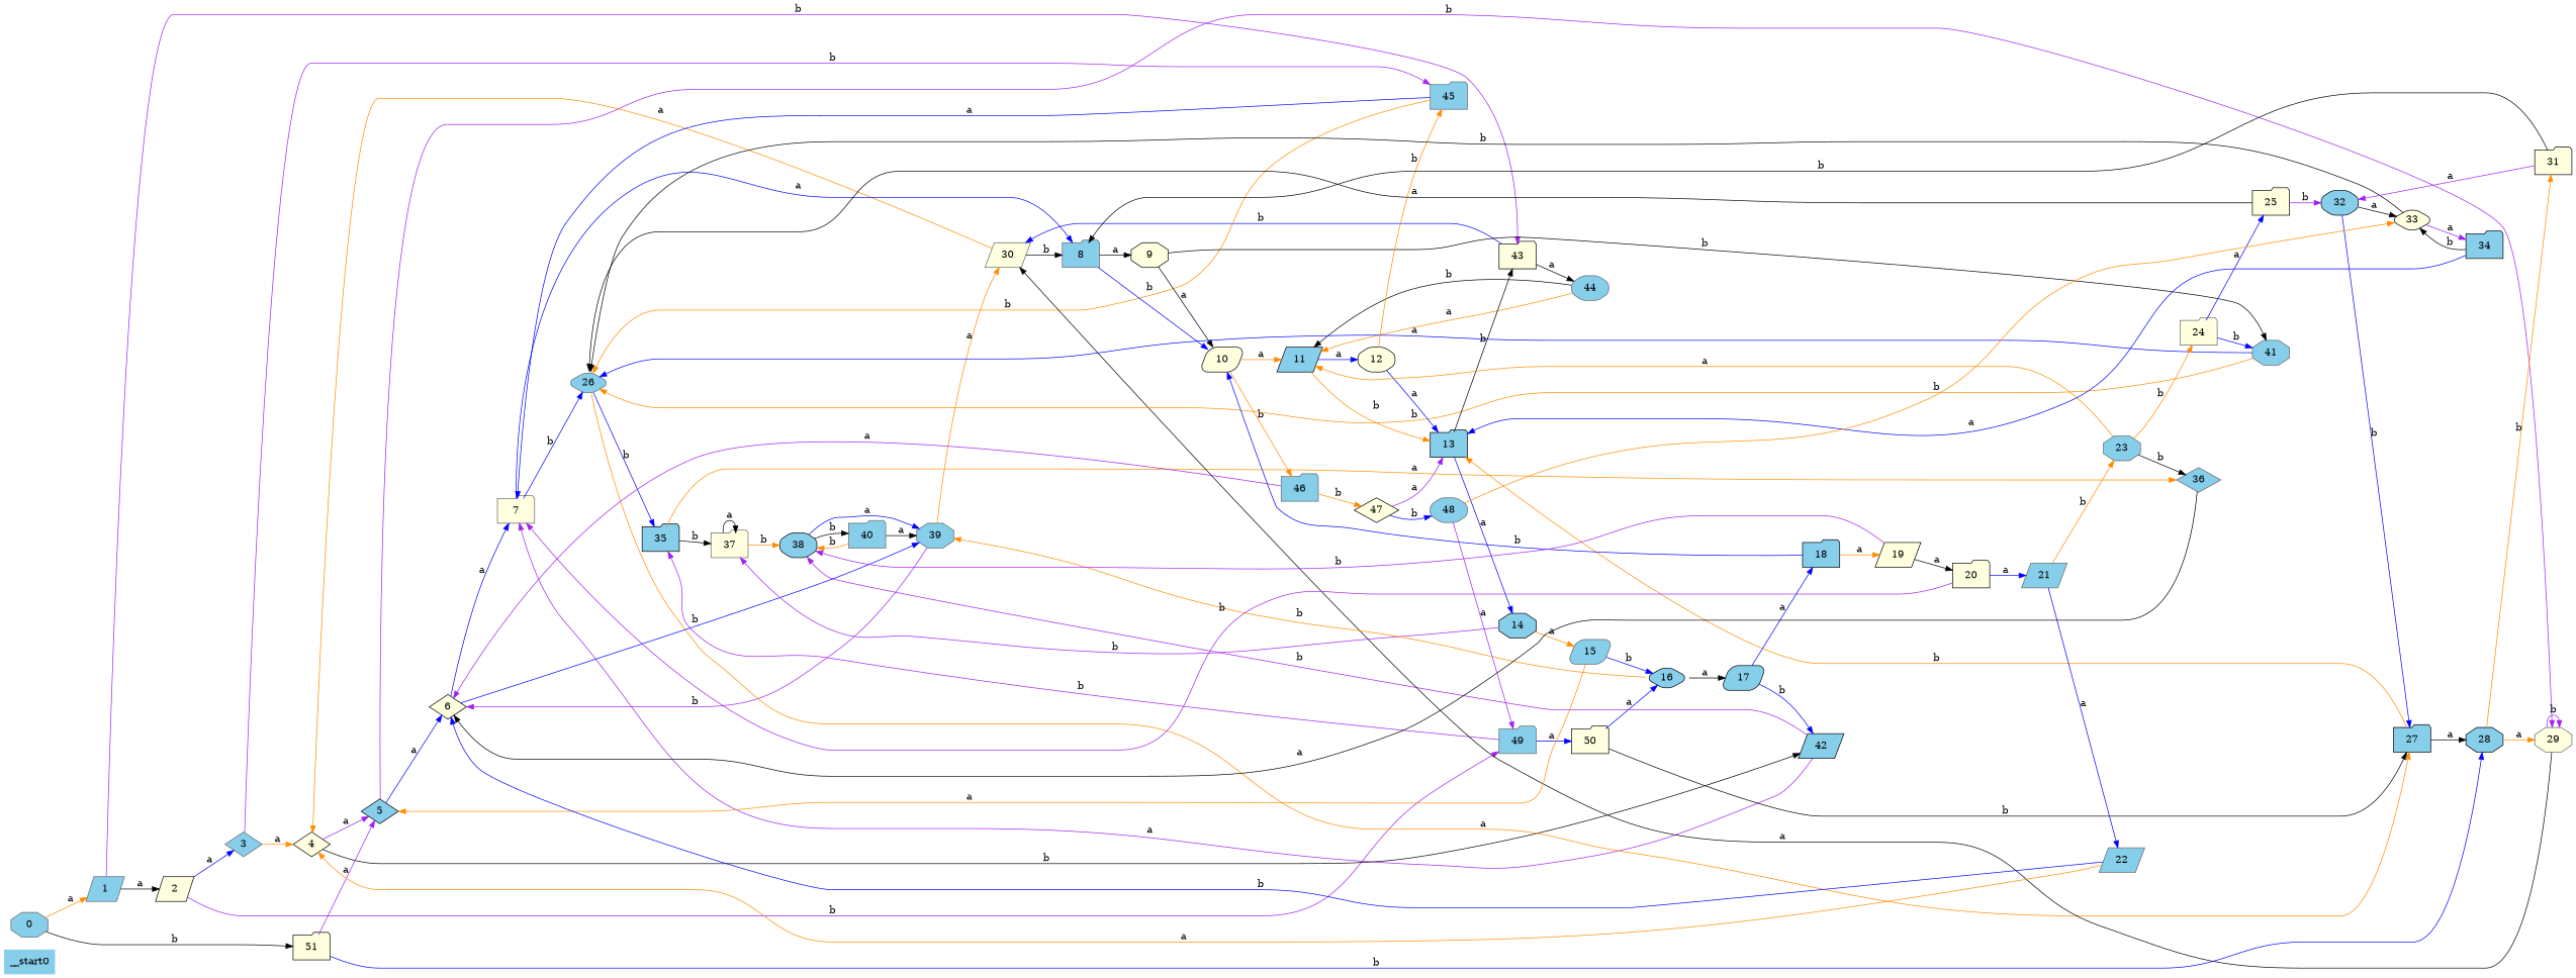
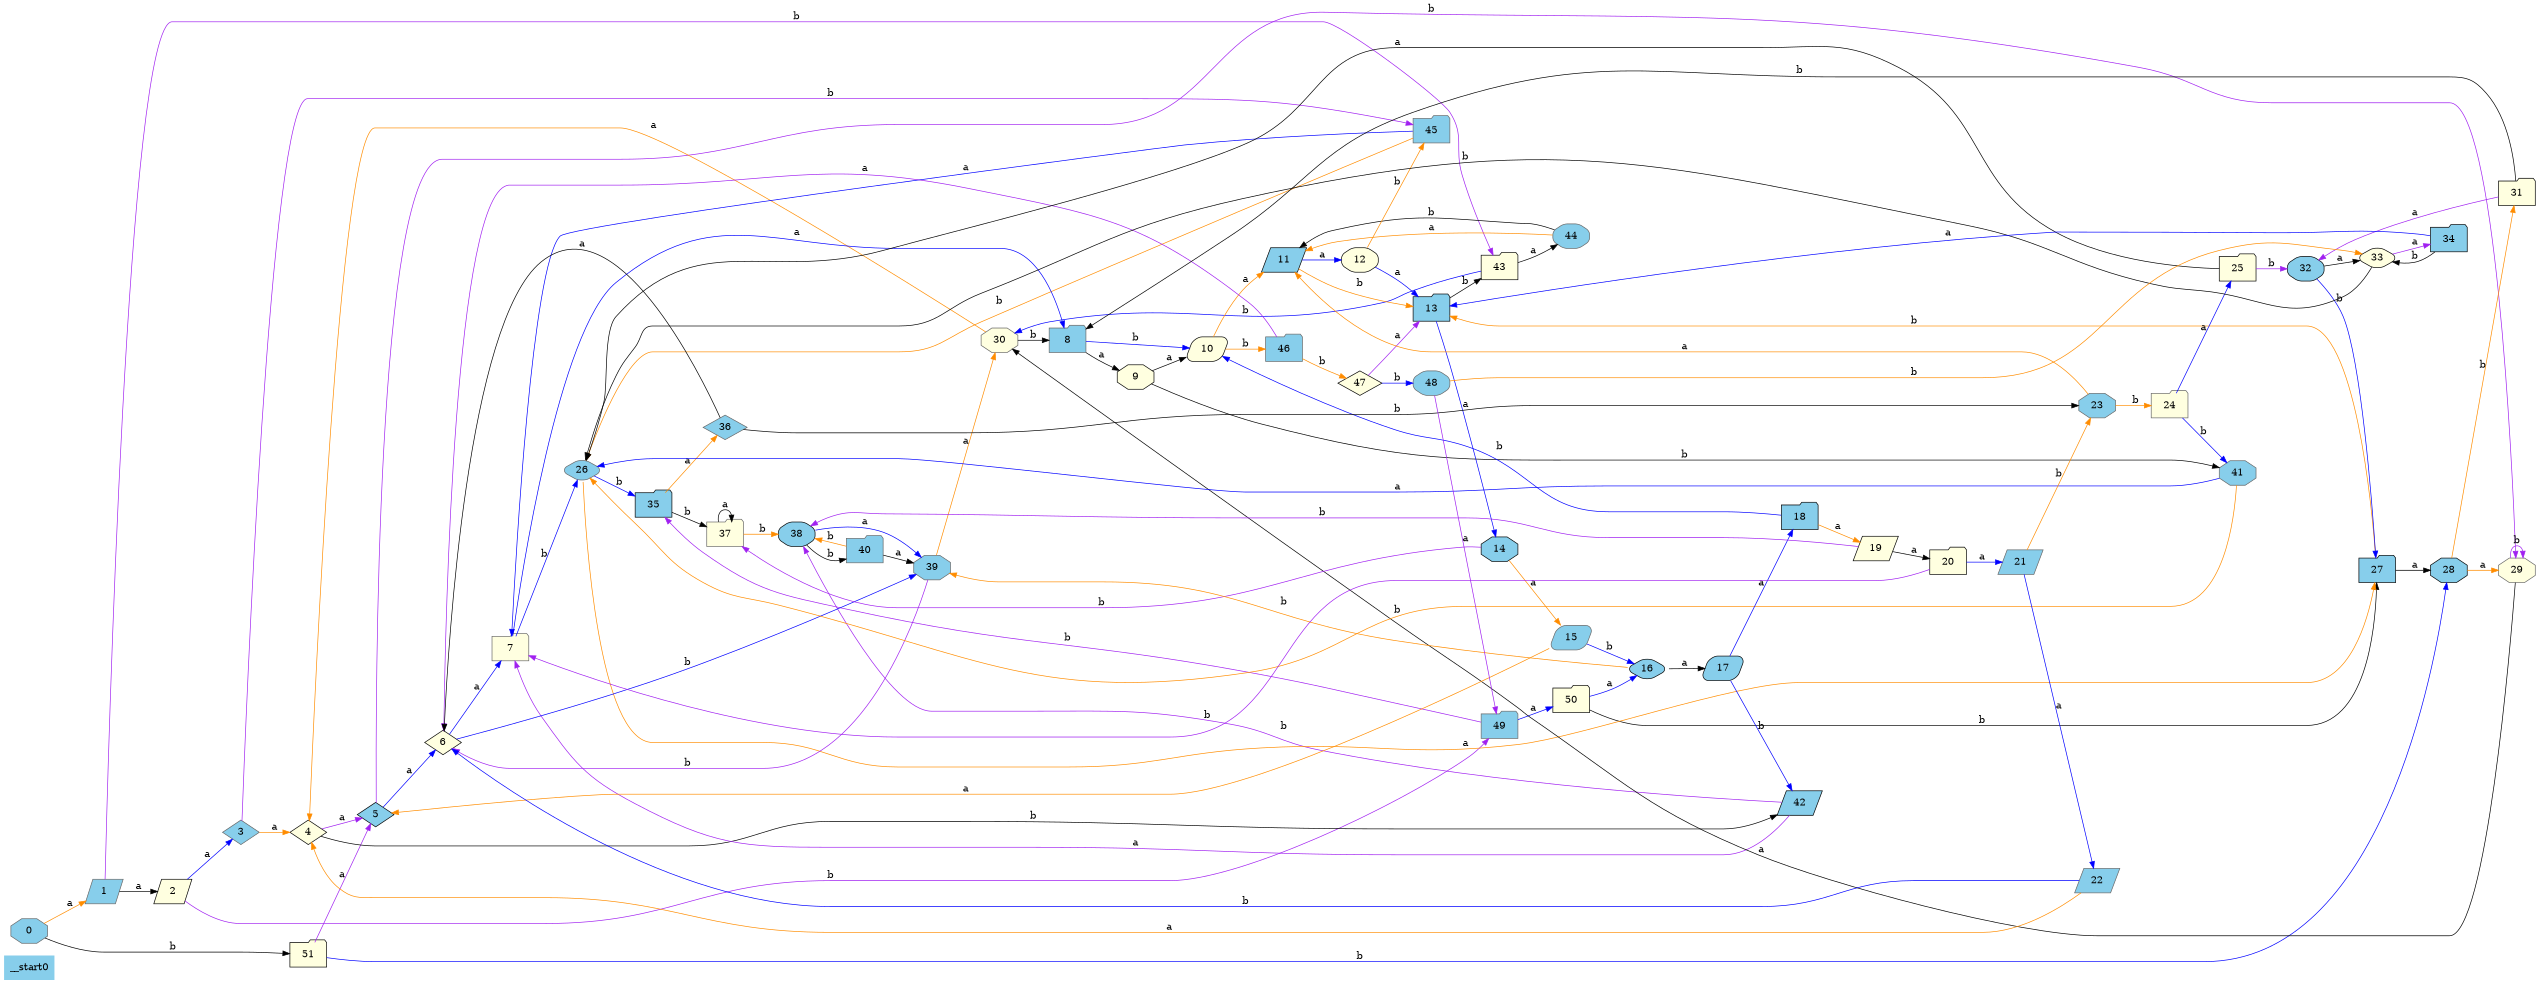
  digraph {
    rankdir=LR
    node [color=black fillcolor=skyblue shape=folder style=filled]
    edge [color=blue]
    __start0 [color=gray40 shape=none]
    n2 [color=gray40 label=0 shape=octagon]
    n3 [color=gray40 label=1 shape=parallelogram]
    n4 [fillcolor=lightyellow label=51 style="rounded,filled"]
    n5 [fillcolor=lightyellow label=2 shape=parallelogram]
    n6 [fillcolor=lightyellow label=43 style="rounded,filled"]
    n7 [label=5 shape=diamond]
    n8 [label=28 shape=octagon]
    n9 [color=gray40 label=3 shape=diamond]
    n10 [color=gray40 label=49 style="rounded,filled"]
-   n11 [color=gray40 fillcolor=lightyellow label=30 shape=parallelogram]
+   n11 [color=gray40 fillcolor=lightyellow label=30 shape=octagon]
    n12 [color=gray40 label=44 shape=octagon style="rounded,filled"]
    n13 [fillcolor=lightyellow label=4 shape=diamond]
    n14 [color=gray40 label=45]
    n15 [label=35]
    n16 [fillcolor=lightyellow label=50]
    n17 [label=42 shape=parallelogram]
    n18 [color=gray40 fillcolor=lightyellow label=7]
    n19 [color=gray40 label=26 shape=diamond style="rounded,filled"]
    n20 [fillcolor=lightyellow label=6 shape=diamond]
    n21 [color=gray40 fillcolor=lightyellow label=29 shape=octagon]
    n22 [label=38 shape=octagon style="rounded,filled"]
    n23 [color=gray40 label=39 shape=octagon]
    n24 [color=gray40 label=8]
    n25 [fillcolor=lightyellow label=9 shape=octagon]
    n26 [fillcolor=lightyellow label=10 shape=parallelogram style="rounded,filled"]
    n27 [label=27 style="rounded,filled"]
    n28 [color=gray40 label=41 shape=octagon]
    n29 [label=11 shape=parallelogram]
    n30 [color=gray40 label=46 style="rounded,filled"]
    n31 [fillcolor=lightyellow label=12 shape=octagon style="rounded,filled"]
    n32 [label=13 style="rounded,filled"]
    n33 [fillcolor=lightyellow label=47 shape=diamond]
    n34 [label=14 shape=octagon]
    n35 [color=gray40 label=15 shape=parallelogram style="rounded,filled"]
    n36 [color=gray40 fillcolor=lightyellow label=37 style="rounded,filled"]
    n37 [label=16 shape=diamond style="rounded,filled"]
    n38 [label=17 shape=parallelogram style="rounded,filled"]
    n39 [label=18]
    n40 [fillcolor=lightyellow label=19 shape=parallelogram]
    n41 [fillcolor=lightyellow label=20]
    n42 [color=gray40 label=21 shape=parallelogram]
    n43 [color=gray40 label=40]
    n44 [color=gray40 label=22 shape=parallelogram]
    n45 [color=gray40 label=23 shape=octagon]
    n46 [color=gray40 fillcolor=lightyellow label=24 style="rounded,filled"]
    n47 [fillcolor=lightyellow label=25 style="rounded,filled"]
    n48 [label=32 shape=octagon style="rounded,filled"]
    n49 [fillcolor=lightyellow label=33 shape=diamond style="rounded,filled"]
    n50 [color=gray40 label=36 shape=diamond]
    n51 [fillcolor=lightyellow label=31]
    n52 [label=34]
    n53 [color=gray40 label=48 shape=octagon style="rounded,filled"]
    n2 -> n3 [color=darkorange label=a]
    n2 -> n4 [color=black label=b]
    n3 -> n5 [color=black label=a]
    n3 -> n6 [color=purple label=b]
    n4 -> n7 [color=purple label=a]
    n4 -> n8 [label=b]
    n5 -> n9 [label=a]
    n5 -> n10 [color=purple label=b]
    n6 -> n11 [label=b]
    n6 -> n12 [color=black label=a]
    n7 -> n20 [label=a]
    n7 -> n21 [color=purple label=b]
    n8 -> n21 [color=darkorange label=a]
    n8 -> n51 [color=darkorange label=b]
    n9 -> n13 [color=darkorange label=a]
    n9 -> n14 [color=purple label=b]
    n10 -> n15 [color=purple label=b]
    n10 -> n16 [label=a]
    n11 -> n13 [color=darkorange label=a]
    n11 -> n24 [color=black label=b]
    n12 -> n29 [color=darkorange label=a]
    n12 -> n29 [color=black label=b]
    n13 -> n7 [color=purple label=a]
    n13 -> n17 [color=black label=b]
    n14 -> n18 [label=a]
    n14 -> n19 [color=darkorange label=b]
    n15 -> n36 [color=black label=b]
    n15 -> n50 [color=darkorange label=a]
    n16 -> n27 [color=black label=b]
    n16 -> n37 [label=a]
    n17 -> n18 [color=purple label=a]
    n17 -> n22 [color=purple label=b]
    n18 -> n19 [label=b]
    n18 -> n24 [label=a]
    n19 -> n15 [label=b]
    n19 -> n27 [color=darkorange label=a]
    n20 -> n18 [label=a]
    n20 -> n23 [label=b]
    n21 -> n11 [color=black label=a]
    n21 -> n21 [color=purple label=b]
    n22 -> n23 [label=a]
    n22 -> n43 [color=black label=b]
    n23 -> n11 [color=darkorange label=a]
    n23 -> n20 [color=purple label=b]
    n24 -> n25 [color=black label=a]
    n24 -> n26 [label=b]
    n25 -> n26 [color=black label=a]
    n25 -> n28 [color=black label=b]
    n26 -> n29 [color=darkorange label=a]
    n26 -> n30 [color=darkorange label=b]
    n27 -> n8 [color=black label=a]
    n27 -> n32 [color=darkorange label=b]
    n28 -> n19 [label=a]
    n28 -> n19 [color=darkorange label=b]
    n29 -> n31 [label=a]
    n29 -> n32 [color=darkorange label=b]
    n30 -> n20 [color=purple label=a]
    n30 -> n33 [color=darkorange label=b]
    n31 -> n14 [color=darkorange label=b]
    n31 -> n32 [label=a]
    n32 -> n6 [color=black label=b]
    n32 -> n34 [label=a]
    n33 -> n32 [color=purple label=a]
    n33 -> n53 [label=b]
    n34 -> n35 [color=darkorange label=a]
    n34 -> n36 [color=purple label=b]
    n35 -> n7 [color=darkorange label=a]
    n35 -> n37 [label=b]
    n36 -> n22 [color=darkorange label=b]
    n36 -> n36 [color=black label=a]
    n37 -> n23 [color=darkorange label=b]
    n37 -> n38 [color=black label=a]
    n38 -> n17 [label=b]
    n38 -> n39 [label=a]
    n39 -> n26 [label=b]
    n39 -> n40 [color=darkorange label=a]
    n40 -> n22 [color=purple label=b]
    n40 -> n41 [color=black label=a]
    n41 -> n18 [color=purple label=b]
    n41 -> n42 [label=a]
    n42 -> n44 [label=a]
    n42 -> n45 [color=darkorange label=b]
    n43 -> n22 [color=darkorange label=b]
    n43 -> n23 [color=black label=a]
    n44 -> n13 [color=darkorange label=a]
    n44 -> n20 [label=b]
    n45 -> n29 [color=darkorange label=a]
    n45 -> n46 [color=darkorange label=b]
    n46 -> n28 [label=b]
    n46 -> n47 [label=a]
    n47 -> n19 [color=black label=a]
    n47 -> n48 [color=purple label=b]
    n48 -> n27 [label=b]
    n48 -> n49 [color=black label=a]
    n49 -> n19 [color=black label=b]
    n49 -> n52 [color=purple label=a]
    n50 -> n20 [color=black label=a]
-   n45 -> n50 [color=black label=b]
+   n50 -> n45 [color=black label=b]
    n51 -> n24 [color=black label=b]
    n51 -> n48 [color=purple label=a]
    n52 -> n32 [label=a]
    n52 -> n49 [color=black label=b]
    n53 -> n10 [color=purple label=a]
    n53 -> n49 [color=darkorange label=b]
  }
